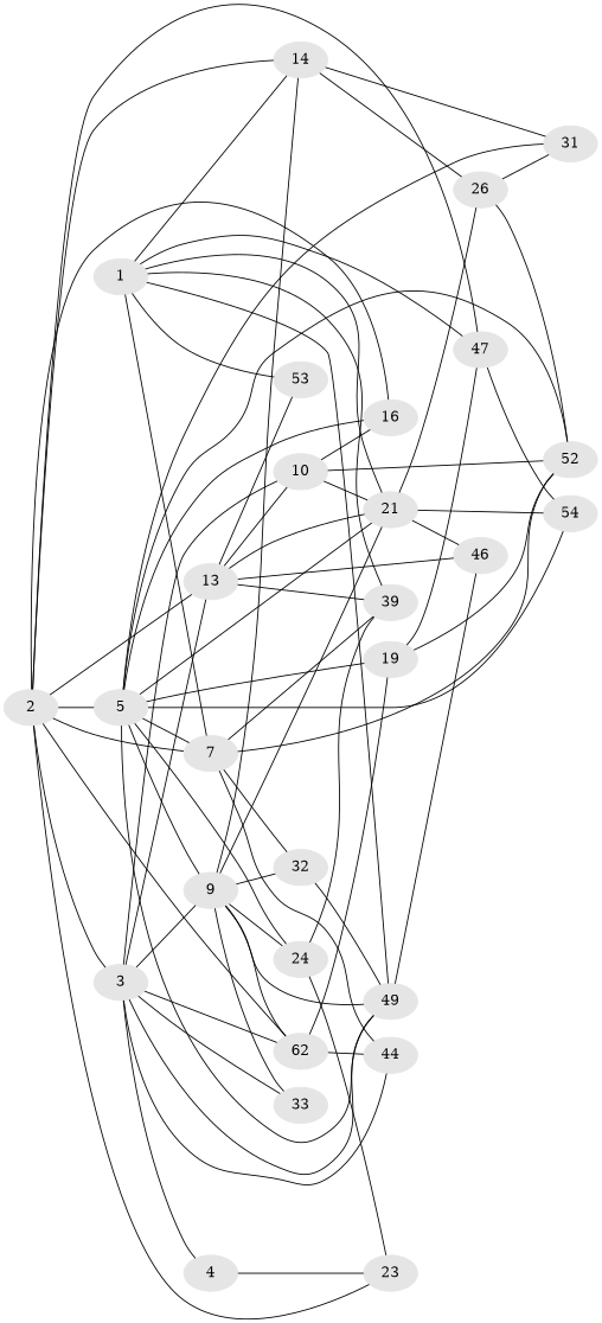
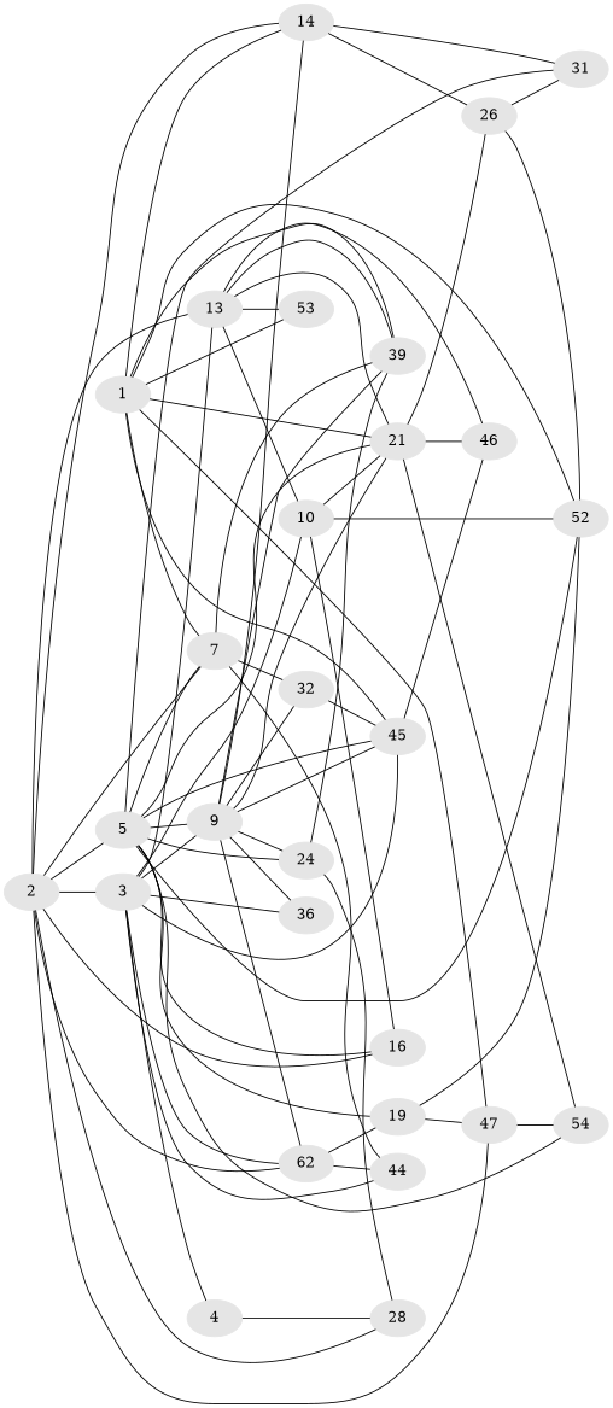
  graph {
    rankdir=LR
    node [color=gray90 style=filled]
    1 [super="+20"]
    7 [super="+11+23"]
    14 [super="+50+35"]
    21 [super="+40+48"]
    39
-   45 [label=49]
+   45
    47
    53
    44
    52
    32
    31
    26
    54
    46
    2 [super="+34+6+43+30"]
    3 [super="+22+38"]
    5 [super="+29"]
    n19 [label=62 super="+15"]
    13 [super="+25"]
    16
-   28 [label=23]
+   28
    4
    9 [super="+49+37+42"]
    10 [super="+18"]
-   33
+   33 [label=36]
    19
    24
    1 -- 7
    1 -- 14
    1 -- 21 [weight=2]
    1 -- 39
    1 -- 45
    1 -- 47
    1 -- 53
    7 -- 39
    7 -- 44
-   7 -- 52
+   1 -- 52
    7 -- 32
    14 -- 31
    14 -- 26
    21 -- 26
    21 -- 54
    21 -- 46
    45 -- 46
    47 -- 54
    32 -- 45
    26 -- 52
    26 -- 31
    2 -- 7
    2 -- 14
    2 -- 47
    2 -- 3
    2 -- 5 [weight=2]
    2 -- n19 [weight=2]
    2 -- 13
    2 -- 16
    2 -- 28
    3 -- 45 [weight=2]
    3 -- 44
    3 -- n19
    3 -- 13 [weight=2]
    3 -- 4
    3 -- 9 [weight=2]
    3 -- 10 [weight=2]
    3 -- 33
    5 -- 7 [weight=2]
    5 -- 21
    5 -- 45
    5 -- 52
    5 -- 31 [weight=2]
    5 -- 54
    5 -- 16
    5 -- 9
    5 -- 19
    5 -- 24
    n19 -- 44
    n19 -- 19
    13 -- 21
    13 -- 39
    13 -- 53
    13 -- 46
    13 -- 10
    4 -- 28
    9 -- 14 [weight=2]
    9 -- 21
+   9 -- 39
    9 -- 45
    9 -- 32
    9 -- n19
    9 -- 33
    9 -- 24
    10 -- 21
    10 -- 52
    10 -- 16
    19 -- 47
    19 -- 52
    24 -- 39
    24 -- 28
  }
